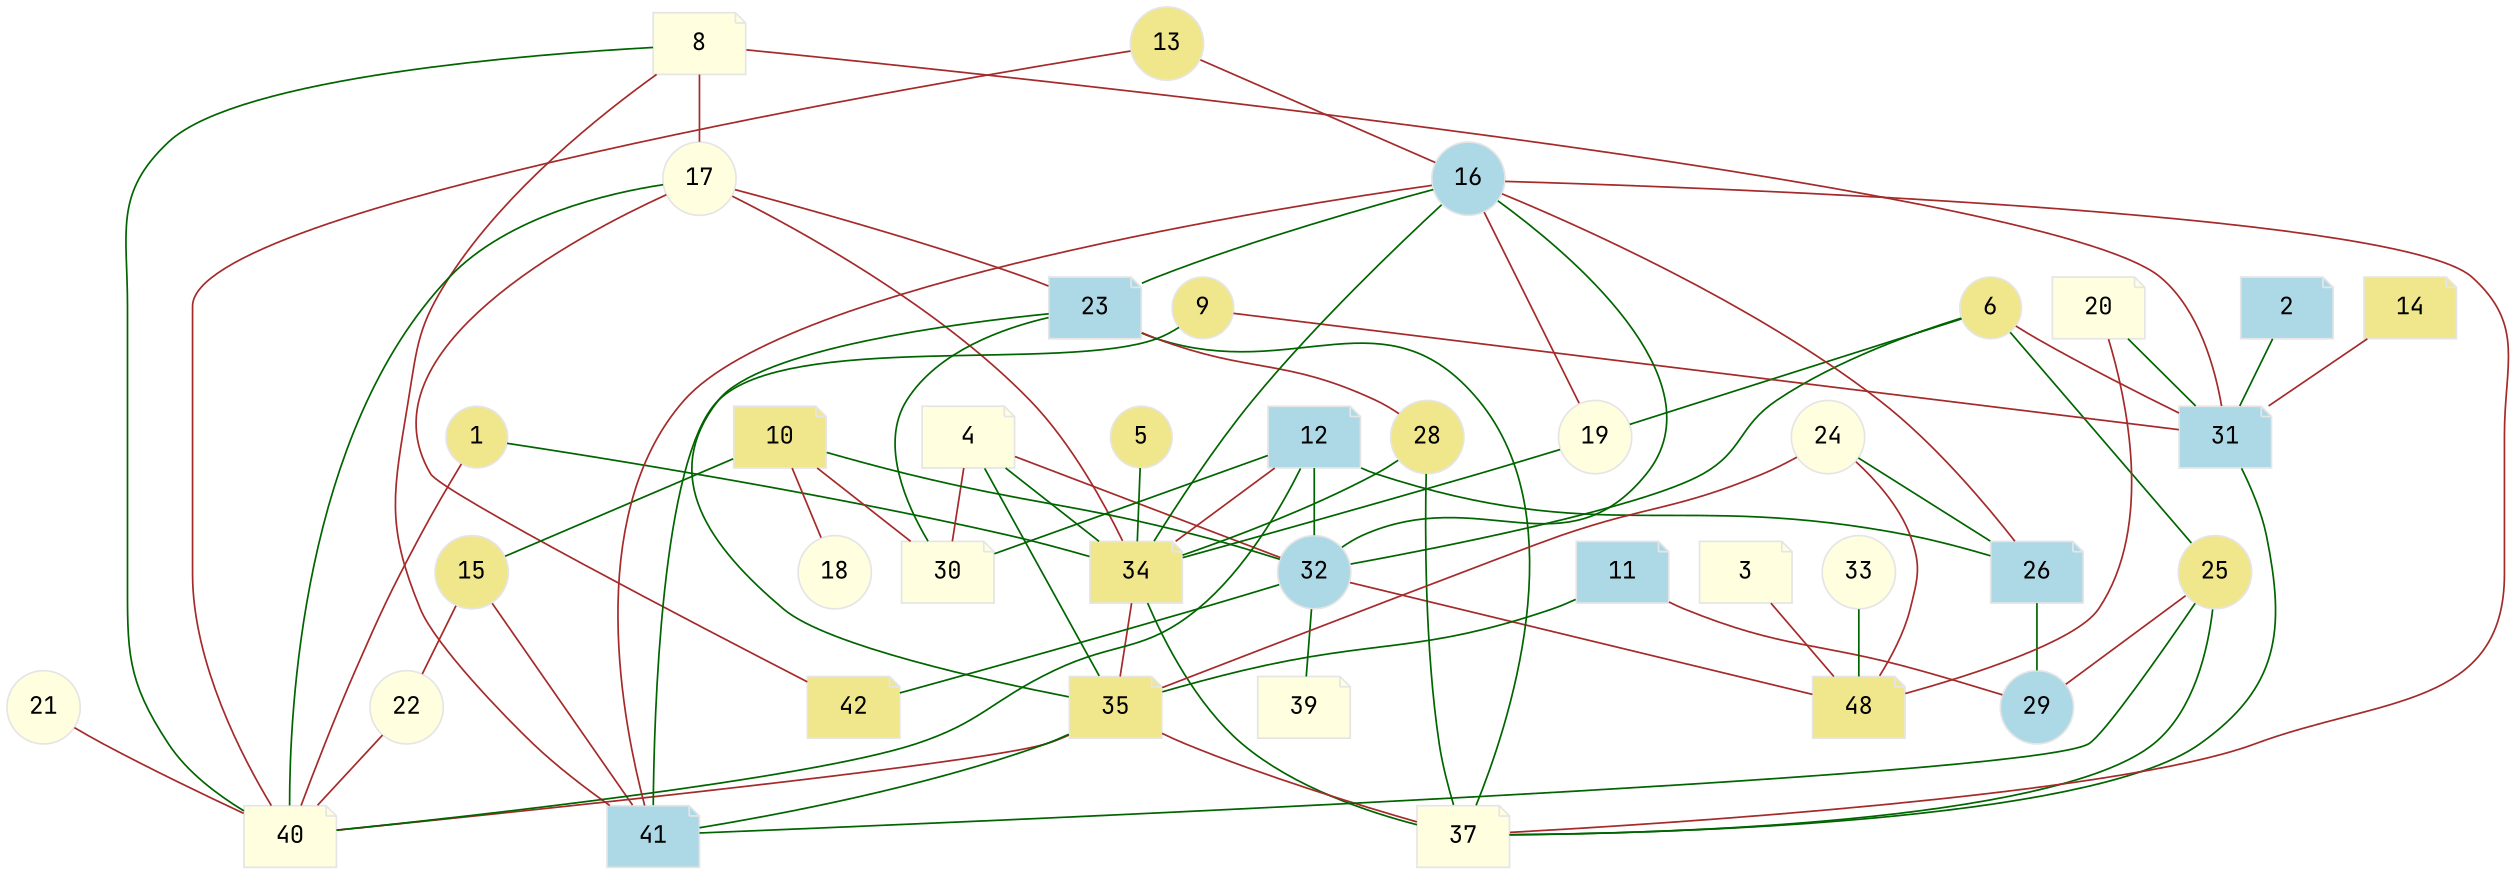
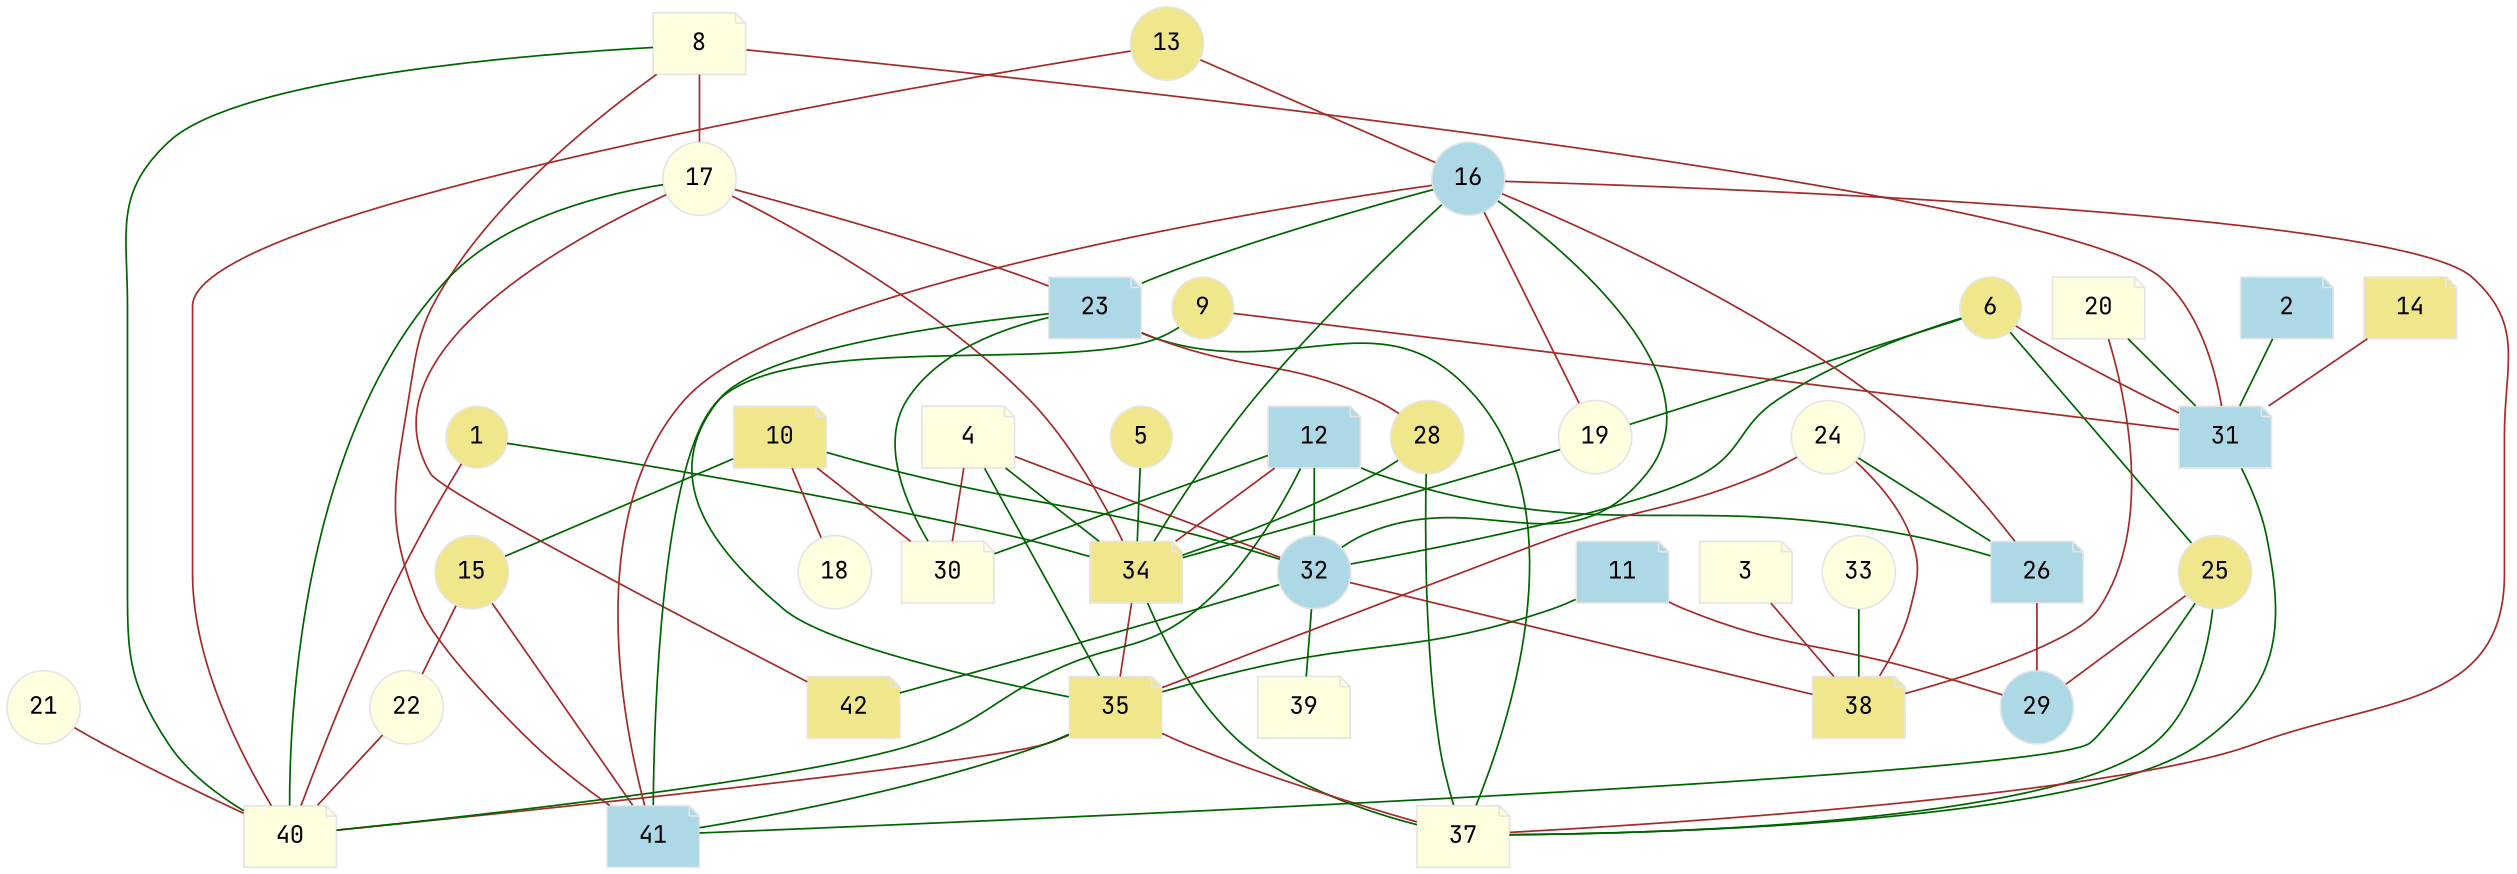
  graph {
    fontname="JetBrains Mono"
    node [color=gray90 fillcolor=lightyellow fontname="JetBrains Mono" shape=note style=filled]
    edge [color=darkgreen fontname="JetBrains Mono" weight=1.0]
    1 [fillcolor=khaki shape=circle]
    34 [fillcolor=khaki]
    40
    35 [fillcolor=khaki]
    37
    2 [fillcolor=lightblue]
    31 [fillcolor=lightblue]
-   38 [fillcolor=khaki label=48]
+   38 [fillcolor=khaki]
    3
    4
    30
    32 [fillcolor=lightblue shape=circle]
    42 [fillcolor=khaki]
    39
    41 [fillcolor=lightblue]
    5 [fillcolor=khaki shape=circle]
    6 [fillcolor=khaki shape=circle]
    19 [shape=circle]
    25 [fillcolor=khaki shape=circle]
    29 [fillcolor=lightblue shape=circle]
    8
    17 [shape=circle]
    23 [fillcolor=lightblue]
    9 [fillcolor=khaki shape=circle]
    10 [fillcolor=khaki]
    15 [fillcolor=khaki shape=circle]
    18 [shape=circle]
    22 [shape=circle]
    11 [fillcolor=lightblue]
    12 [fillcolor=lightblue]
    26 [fillcolor=lightblue]
    13 [fillcolor=khaki shape=circle]
    16 [fillcolor=lightblue shape=circle]
    14 [fillcolor=khaki]
    28 [fillcolor=khaki shape=circle]
    20
    21 [shape=circle]
    24 [shape=circle]
    33 [shape=circle]
    1 -- 34
    1 -- 40 [color=brown]
    34 -- 35 [color=brown]
    34 -- 37
    35 -- 40 [color=brown]
    35 -- 37 [color=brown]
    35 -- 41
    2 -- 31
    31 -- 37
    3 -- 38 [color=brown]
    4 -- 34
    4 -- 35
    4 -- 30 [color=brown]
    4 -- 32 [color=brown]
    32 -- 38 [color=brown]
    32 -- 42
    32 -- 39
    5 -- 34
    6 -- 31 [color=brown]
    6 -- 32
    6 -- 19
    6 -- 25
    19 -- 34
    25 -- 37
    25 -- 41
    25 -- 29 [color=brown]
    8 -- 40
    8 -- 31 [color=brown weight=2.0]
    8 -- 41 [color=brown]
    8 -- 17 [color=brown]
    17 -- 34 [color=brown]
    17 -- 40
    17 -- 42 [color=brown]
    17 -- 23 [color=brown]
    23 -- 35
    23 -- 37
    23 -- 30
    23 -- 28 [color=brown]
    9 -- 31 [color=brown]
    9 -- 41
    10 -- 30 [color=brown]
    10 -- 32
    10 -- 15
    10 -- 18 [color=brown]
    15 -- 41 [color=brown]
    15 -- 22 [color=brown]
    22 -- 40 [color=brown]
    11 -- 35
    11 -- 29 [color=brown]
    12 -- 34 [color=brown]
    12 -- 40
    12 -- 30
    12 -- 32
    12 -- 26
-   26 -- 29
+   26 -- 29 [color=brown]
    13 -- 40 [color=brown]
    13 -- 16 [color=brown]
    16 -- 34
    16 -- 37 [color=brown]
    16 -- 32
    16 -- 41 [color=brown]
    16 -- 19 [color=brown]
    16 -- 23
    16 -- 26 [color=brown]
    14 -- 31 [color=brown]
    28 -- 34
    28 -- 37
    20 -- 31
    20 -- 38 [color=brown]
    21 -- 40 [color=brown]
    24 -- 35 [color=brown]
    24 -- 38 [color=brown]
    24 -- 26
    33 -- 38
  }
